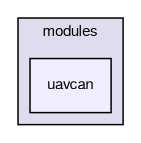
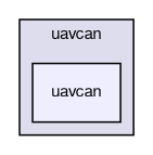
  digraph {
    compound=true
    n1 [fillcolor="#eeeeff" fontname=FreeSans fontsize=10 label=uavcan pencolor=black shape=box style=filled]
    subgraph cluster_1 {
      bgcolor="#ddddee"
      fontname=FreeSans
      fontsize=10
-     label=modules
+     label=uavcan
      pencolor=black
      n1
    }
  }
